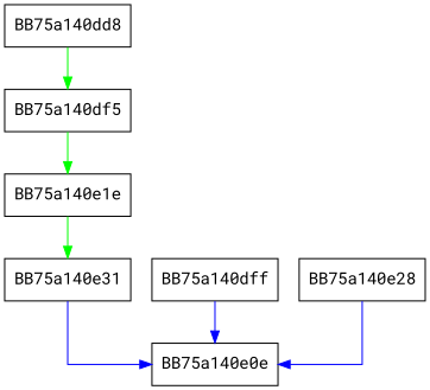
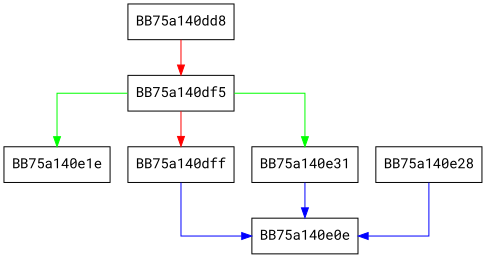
  digraph {
    fontname="Roboto Mono"
    splines=ortho
    node [fontname="Roboto Mono" shape=box]
    edge [color=blue fontname="Roboto Mono"]
    BB75a140dd8
    BB75a140df5
    BB75a140e1e
    BB75a140dff
    BB75a140e31
    BB75a140e0e
    BB75a140e28
-   BB75a140dd8 -> BB75a140df5 [color=green]
+   BB75a140dd8 -> BB75a140df5 [color=red]
    BB75a140df5 -> BB75a140e1e [color=green]
-   BB75a140e1e -> BB75a140e31 [color=green]
+   BB75a140df5 -> BB75a140dff [color=red]
+   BB75a140df5 -> BB75a140e31 [color=green]
    BB75a140dff -> BB75a140e0e
    BB75a140e31 -> BB75a140e0e
    BB75a140e28 -> BB75a140e0e
  }
